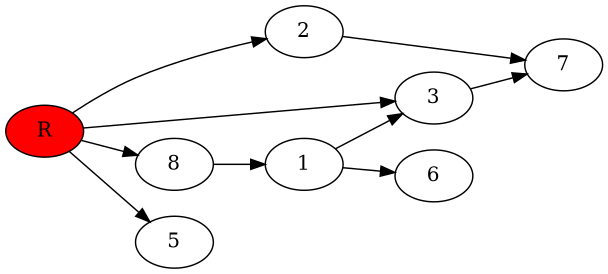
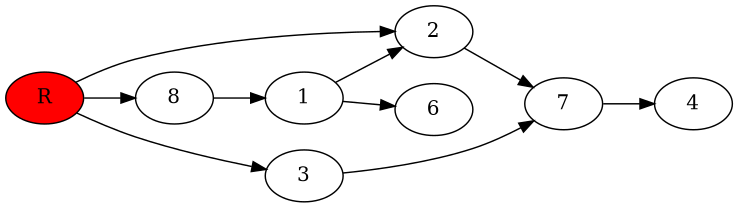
  digraph {
    rankdir=LR
    1
    2
    6
    7
+   4
    3
    8
    R [fillcolor="#ff0000" style=filled]
-   5
-   1 -> 3
+   1 -> 2
    1 -> 6
    2 -> 7
+   7 -> 4
    3 -> 7
    8 -> 1
    R -> 2
    R -> 3
    R -> 8
-   R -> 5
  }
